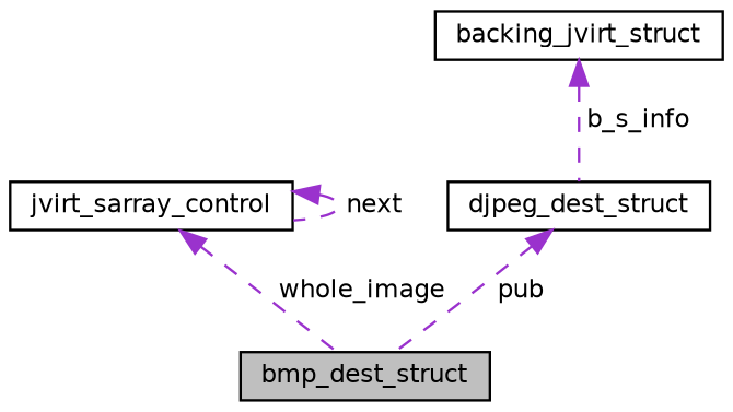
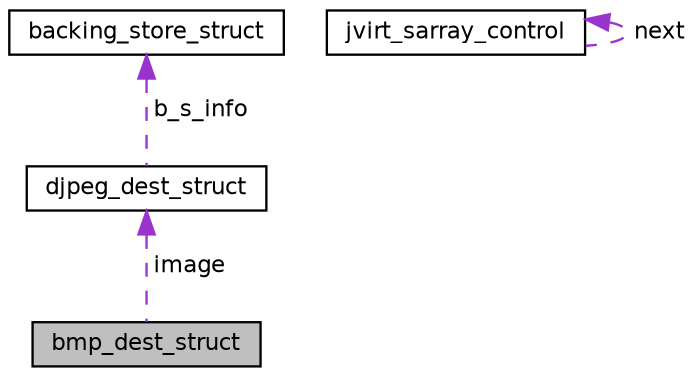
  digraph {
    node [color=black fillcolor=white fontname=Helvetica fontsize=10 shape=record style=filled]
    edge [color=darkorchid3 dir=back fontname=Helvetica fontsize=10 labelfontname=Helvetica labelfontsize=10 style=dashed]
    n1 [fillcolor=grey75 fontcolor=black height=0.2 label=bmp_dest_struct width=0.4]
    n2 [height=0.2 label=jvirt_sarray_control width=0.4]
-   n3 [height=0.2 label=backing_jvirt_struct width=0.4]
+   n3 [height=0.2 label=backing_store_struct width=0.4]
    n4 [height=0.2 label=djpeg_dest_struct width=0.4]
-   n2 -> n1 [label=" whole_image"]
    n2 -> n2 [label=" next"]
    n3 -> n4 [label=" b_s_info"]
-   n4 -> n1 [label=" pub"]
+   n4 -> n1 [label=" image"]
  }
